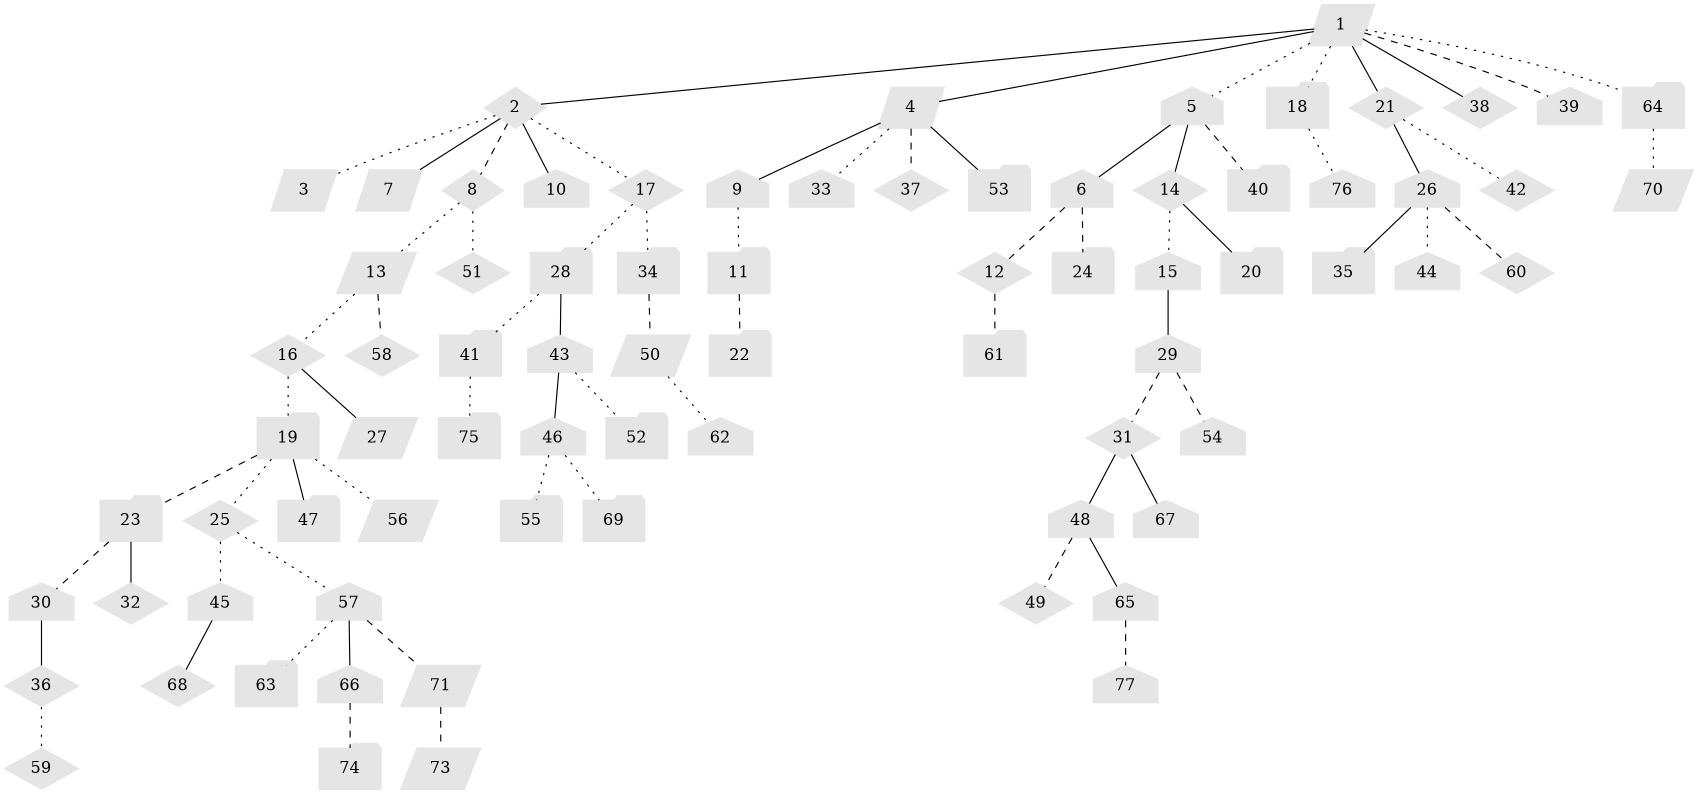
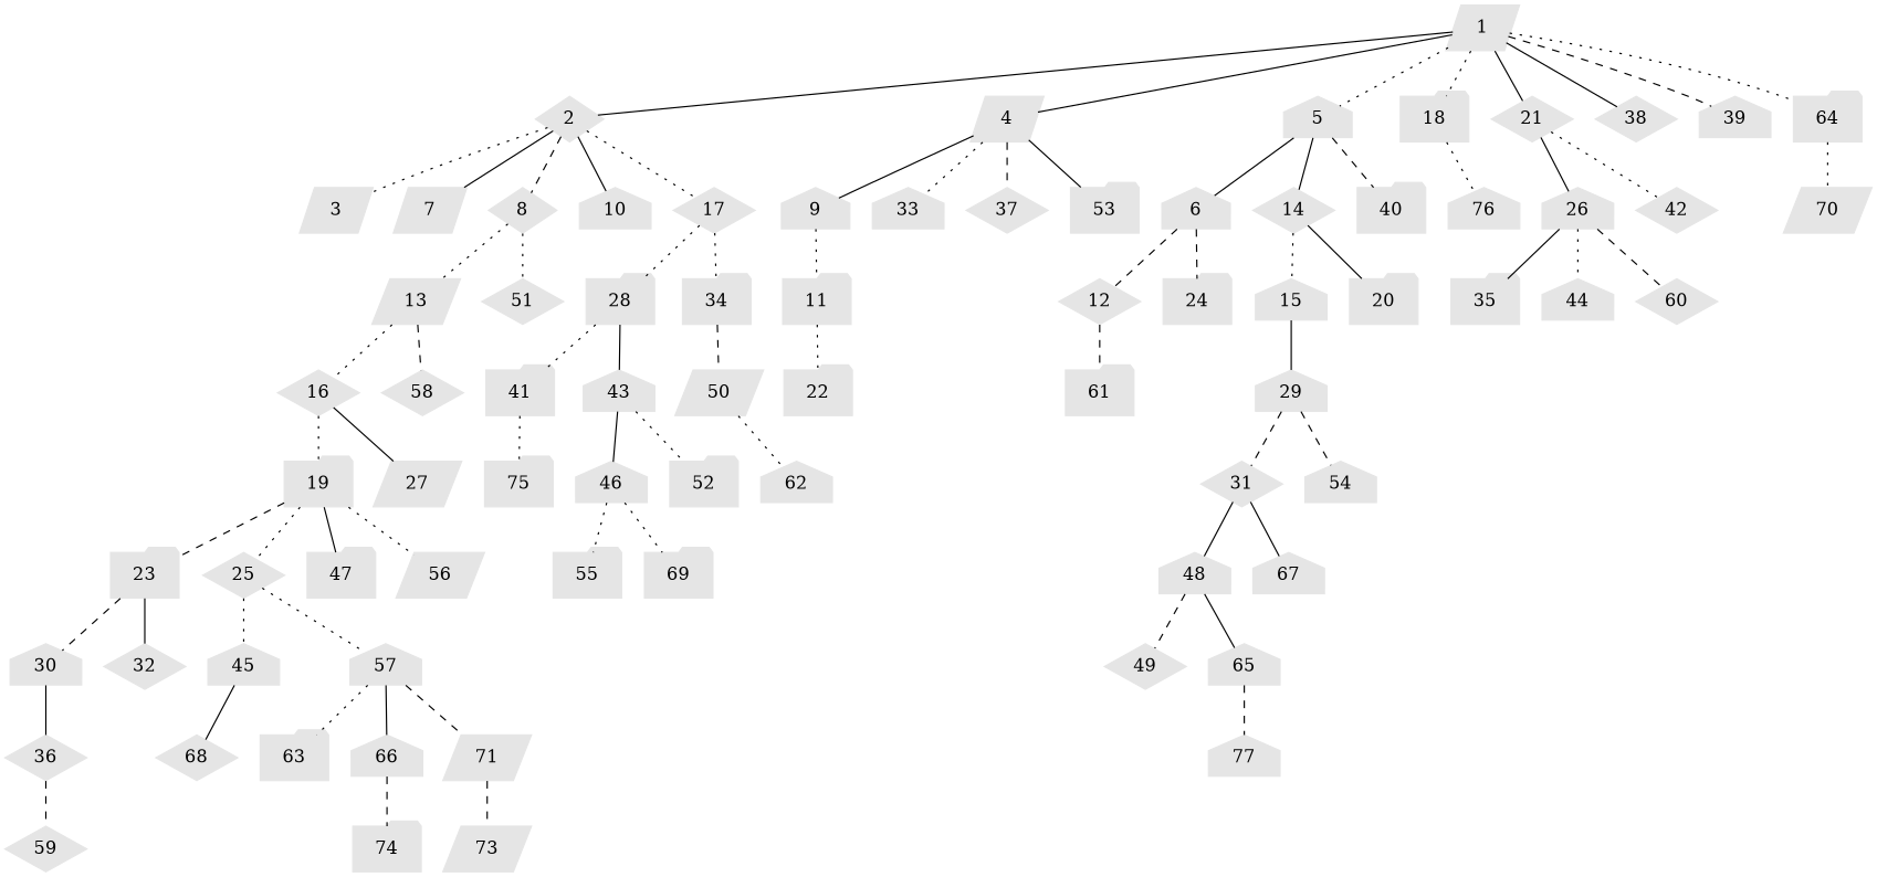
  graph {
    node [color=gray90 shape=house style=filled]
    edge [style=dotted]
    1 [shape=parallelogram]
    2 [shape=diamond]
    4 [shape=parallelogram]
    5
    18 [shape=folder]
    21 [shape=diamond]
    38 [shape=diamond]
    39
    64 [shape=folder]
    3 [shape=parallelogram]
    7 [shape=parallelogram]
    8 [shape=diamond]
    10
    17 [shape=diamond]
    9
    33
    37 [shape=diamond]
    53 [shape=folder]
    6
    14 [shape=diamond]
    40 [shape=folder]
    76
    26
    42 [shape=diamond]
    70 [shape=parallelogram]
    13 [shape=parallelogram]
    51 [shape=diamond]
    28 [shape=folder]
    34 [shape=folder]
    11 [shape=folder]
    12 [shape=diamond]
    24 [shape=folder]
    15
    20 [shape=folder]
    61 [shape=folder]
    16 [shape=diamond]
    58 [shape=diamond]
    22 [shape=folder]
    19 [shape=folder]
    27 [shape=parallelogram]
    29
    31 [shape=diamond]
    54
    23 [shape=folder]
    25 [shape=diamond]
    47 [shape=folder]
    56 [shape=parallelogram]
    41 [shape=folder]
    43
    50 [shape=parallelogram]
    30
    32 [shape=diamond]
    45
    57
    35 [shape=folder]
    44
    60 [shape=diamond]
    36 [shape=diamond]
    68 [shape=diamond]
    63 [shape=folder]
    66
    71 [shape=parallelogram]
    75 [shape=folder]
    46
    52 [shape=folder]
    48
    67
    59 [shape=diamond]
    49 [shape=diamond]
    65
    62
    55 [shape=folder]
    69 [shape=folder]
    77
    74 [shape=folder]
    73 [shape=parallelogram]
    1 -- 2 [style=solid]
    1 -- 4 [style=solid]
    1 -- 5
    1 -- 18
    1 -- 21 [style=solid]
    1 -- 38 [style=solid]
    1 -- 39 [style=dashed]
    1 -- 64
    2 -- 3
    2 -- 7 [style=solid]
    2 -- 8 [style=dashed]
    2 -- 10 [style=solid]
    2 -- 17
    4 -- 9 [style=solid]
    4 -- 33
    4 -- 37 [style=dashed]
    4 -- 53 [style=solid]
    5 -- 6 [style=solid]
    5 -- 14 [style=solid]
    5 -- 40 [style=dashed]
    18 -- 76
    21 -- 26 [style=solid]
    21 -- 42
    64 -- 70
    8 -- 13
    8 -- 51
    17 -- 28
    17 -- 34
    9 -- 11
    6 -- 12 [style=dashed]
    6 -- 24 [style=dashed]
    14 -- 15
    14 -- 20 [style=solid]
    26 -- 35 [style=solid]
    26 -- 44
    26 -- 60 [style=dashed]
    13 -- 16
    13 -- 58 [style=dashed]
    28 -- 41
    28 -- 43 [style=solid]
    34 -- 50 [style=dashed]
-   11 -- 22 [style=dashed]
+   11 -- 22
    12 -- 61 [style=dashed]
    15 -- 29 [style=solid]
    16 -- 19
    16 -- 27 [style=solid]
    19 -- 23 [style=dashed]
    19 -- 25
    19 -- 47 [style=solid]
    19 -- 56
    29 -- 31 [style=dashed]
    29 -- 54 [style=dashed]
    31 -- 48 [style=solid]
    31 -- 67 [style=solid]
    23 -- 30 [style=dashed]
    23 -- 32 [style=solid]
    25 -- 45
    25 -- 57
    41 -- 75
    43 -- 46 [style=solid]
    43 -- 52
    50 -- 62
    30 -- 36 [style=solid]
    45 -- 68 [style=solid]
    57 -- 63
    57 -- 66 [style=solid]
    57 -- 71 [style=dashed]
-   36 -- 59
+   36 -- 59 [style=dashed]
    66 -- 74 [style=dashed]
    71 -- 73 [style=dashed]
    46 -- 55
    46 -- 69
    48 -- 49 [style=dashed]
    48 -- 65 [style=solid]
    65 -- 77 [style=dashed]
  }
